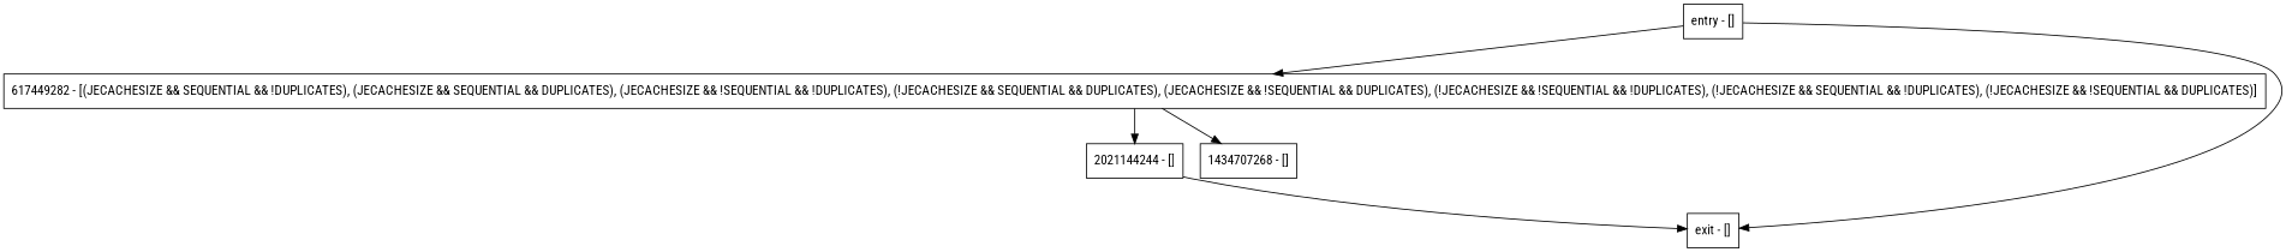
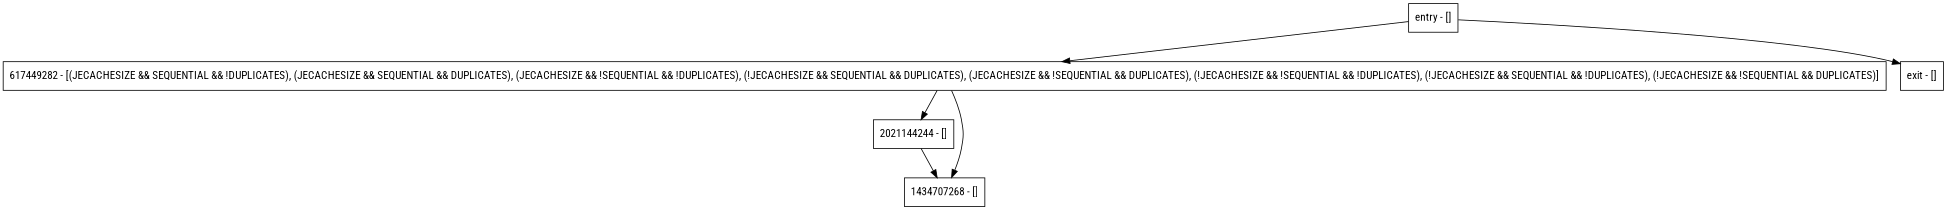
  digraph {
    fontname="Roboto Condensed"
    node [fontname="Roboto Condensed" shape=record]
    edge [fontname="Roboto Condensed"]
    n1 [label="entry - []"]
    n2 [label="617449282 - [(JECACHESIZE && SEQUENTIAL && !DUPLICATES), (JECACHESIZE && SEQUENTIAL && DUPLICATES), (JECACHESIZE && !SEQUENTIAL && !DUPLICATES), (!JECACHESIZE && SEQUENTIAL && DUPLICATES), (JECACHESIZE && !SEQUENTIAL && DUPLICATES), (!JECACHESIZE && !SEQUENTIAL && !DUPLICATES), (!JECACHESIZE && SEQUENTIAL && !DUPLICATES), (!JECACHESIZE && !SEQUENTIAL && DUPLICATES)]"]
    n3 [label="exit - []"]
    n4 [label="2021144244 - []"]
    n5 [label="1434707268 - []"]
    n1 -> n2
    n1 -> n3
    n2 -> n4
    n2 -> n5
-   n4 -> n3
+   n4 -> n5
  }
